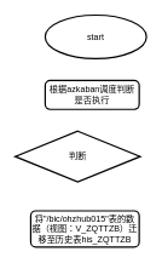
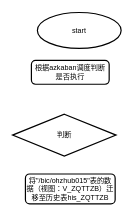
  <mxCell id="0" />
  <mxCell id="1" parent="0" />
  <mxCell id="2" value="start" style="strokeWidth=2;html=1;shape=mxgraph.flowchart.start_1;whiteSpace=wrap;" vertex="1" parent="1"><mxGeometry x="62" y="20" width="140" height="60" as="geometry" /></mxCell>
- <mxCell id="3" value="根据azkaban调度判断是否执行" style="rounded=1;whiteSpace=wrap;html=1;absoluteArcSize=1;arcSize=14;strokeWidth=2;" vertex="1" parent="1"><mxGeometry x="62" y="110" width="130" height="40" as="geometry" /></mxCell>
- <mxCell id="4" value="判断" style="strokeWidth=2;html=1;shape=mxgraph.flowchart.decision;whiteSpace=wrap;" vertex="1" parent="1"><mxGeometry x="20.5" y="180" width="173" height="70" as="geometry" /></mxCell>
+ <mxCell id="3" value="根据azkaban调度判断是否执行" style="rounded=1;whiteSpace=wrap;html=1;absoluteArcSize=1;arcSize=14;strokeWidth=2;" vertex="1" parent="1"><mxGeometry x="52" y="100" width="130" height="40" as="geometry" /></mxCell>
+ <mxCell id="4" value="判断" style="strokeWidth=2;html=1;shape=mxgraph.flowchart.decision;whiteSpace=wrap;" vertex="1" parent="1"><mxGeometry x="20.5" y="190" width="173" height="70" as="geometry" /></mxCell>
  <mxCell id="5" value="将&quot;/bic/ohzhub015&quot;表的数据（视图：V_ZQTTZB）迁移至历史表his_ZQTTZB" style="rounded=1;whiteSpace=wrap;html=1;absoluteArcSize=1;arcSize=14;strokeWidth=2;" vertex="1" parent="1"><mxGeometry x="42" y="290" width="150" height="50" as="geometry" /></mxCell>
